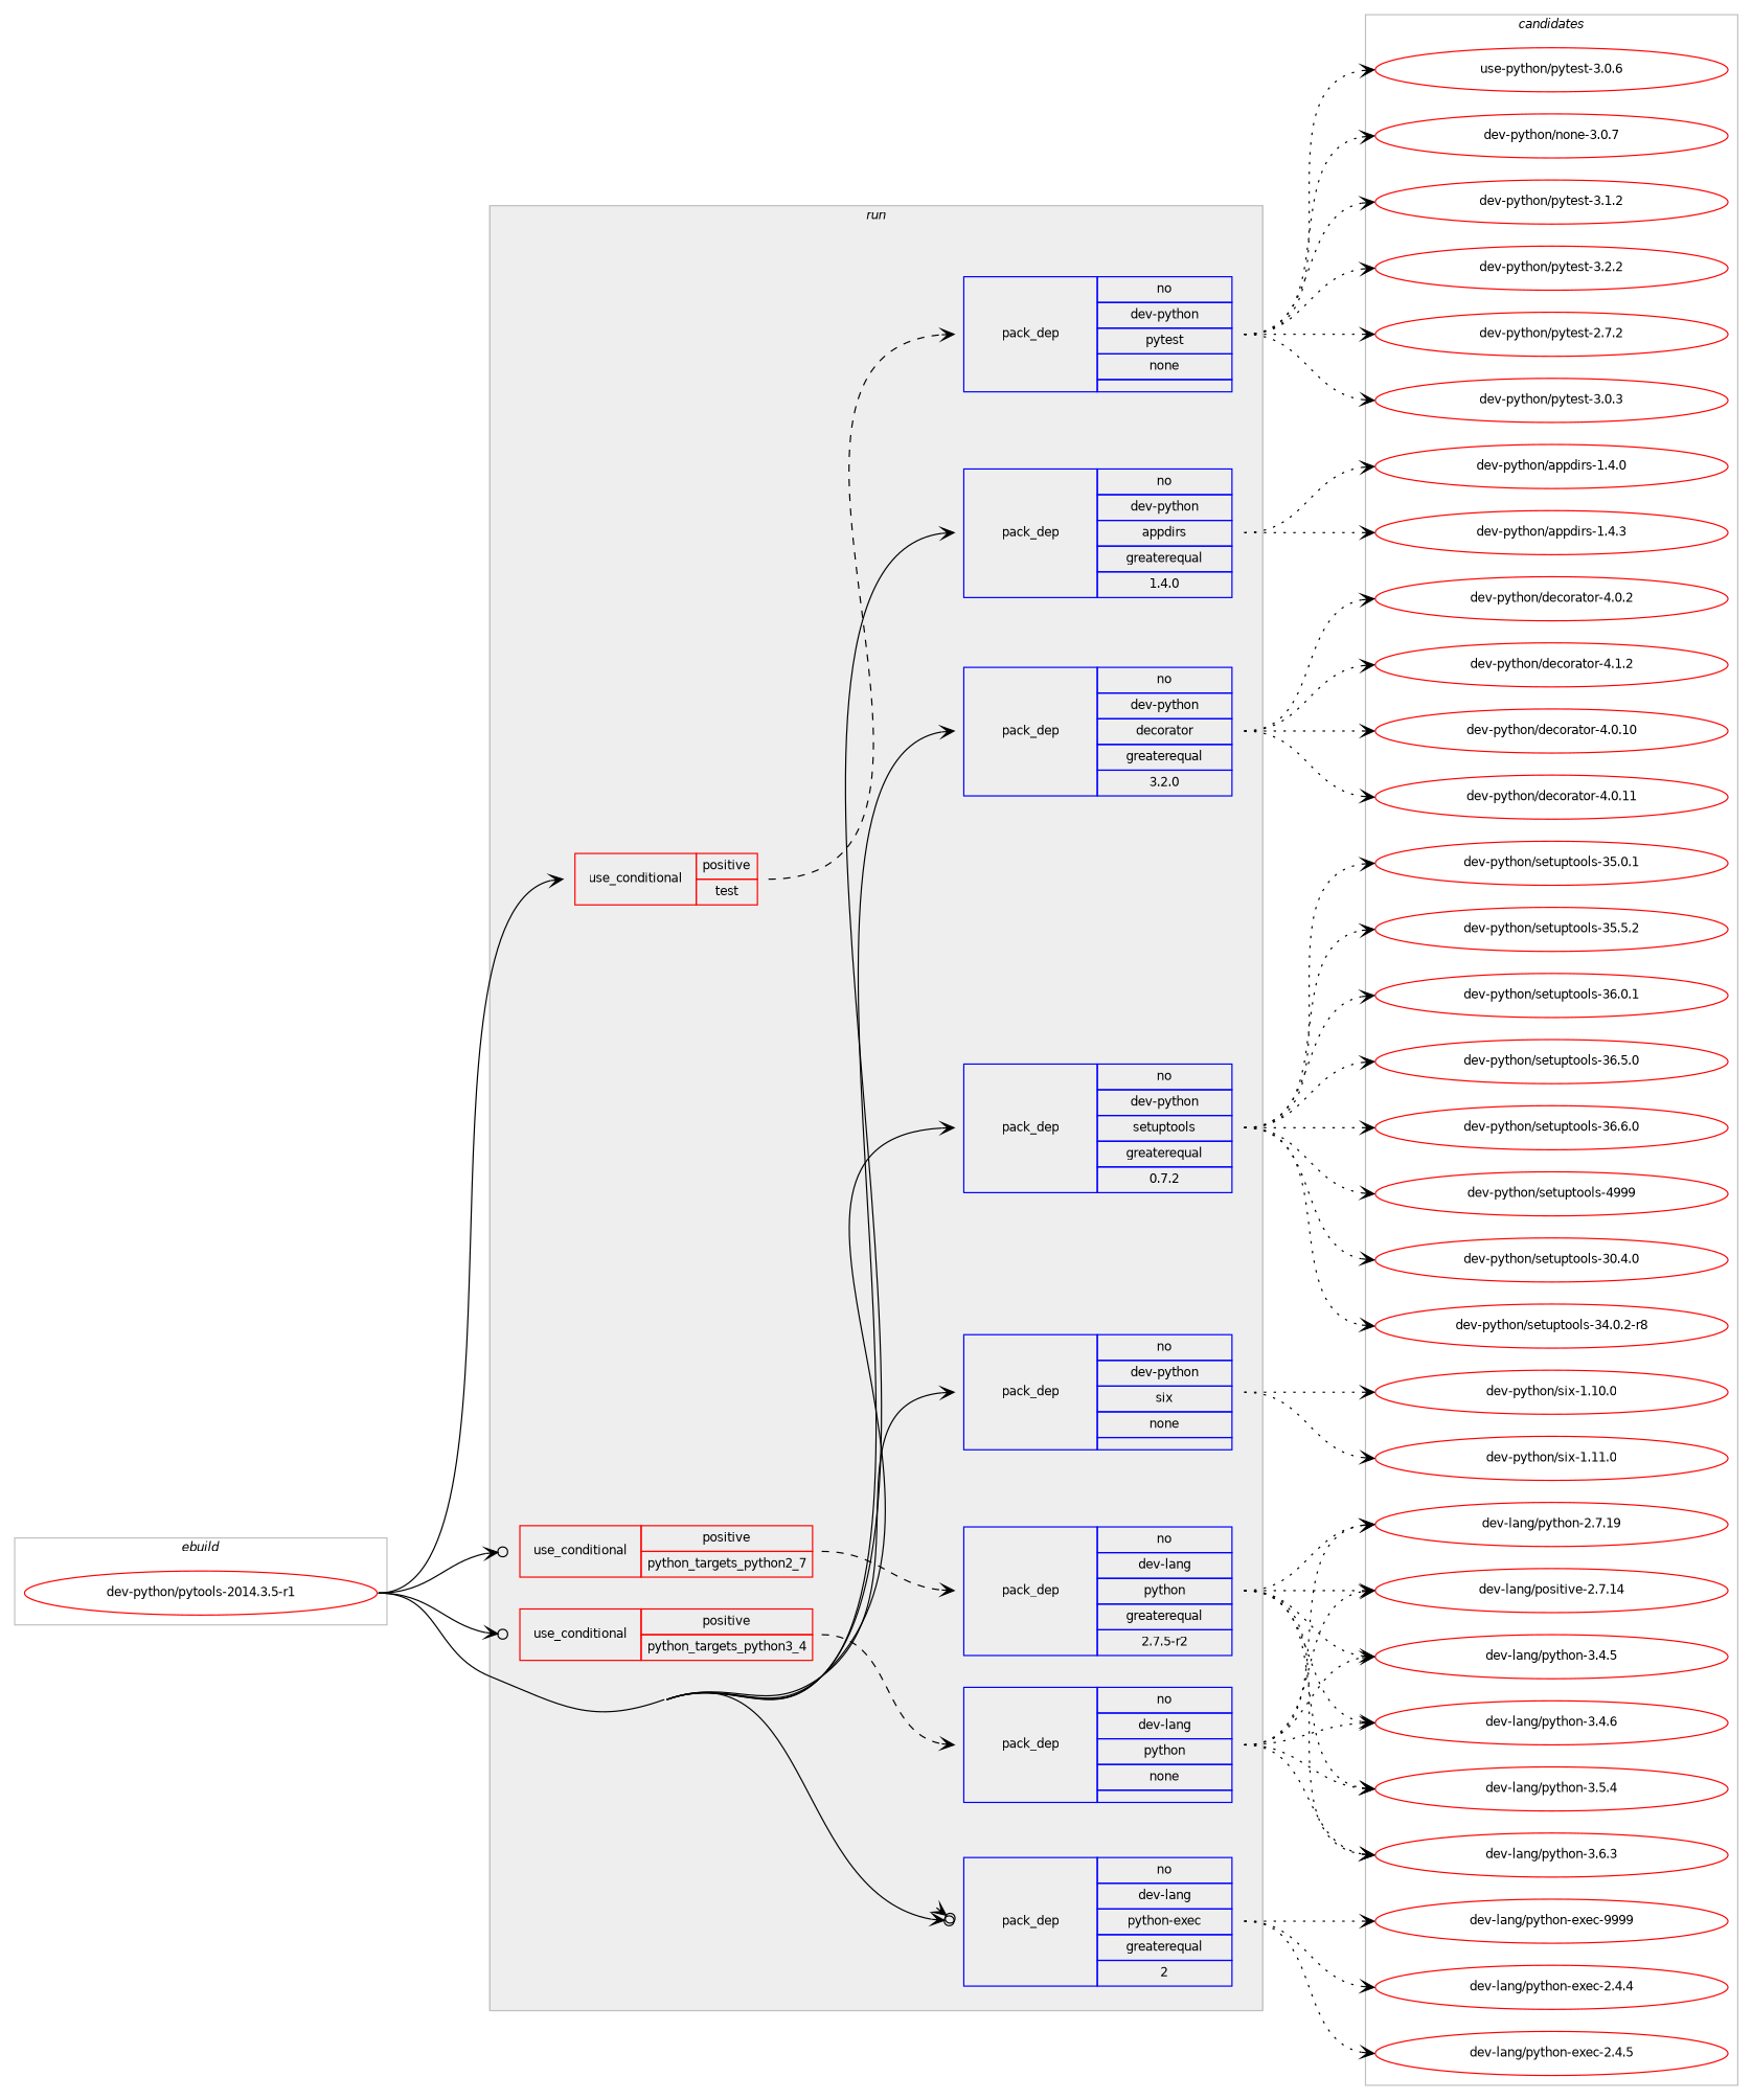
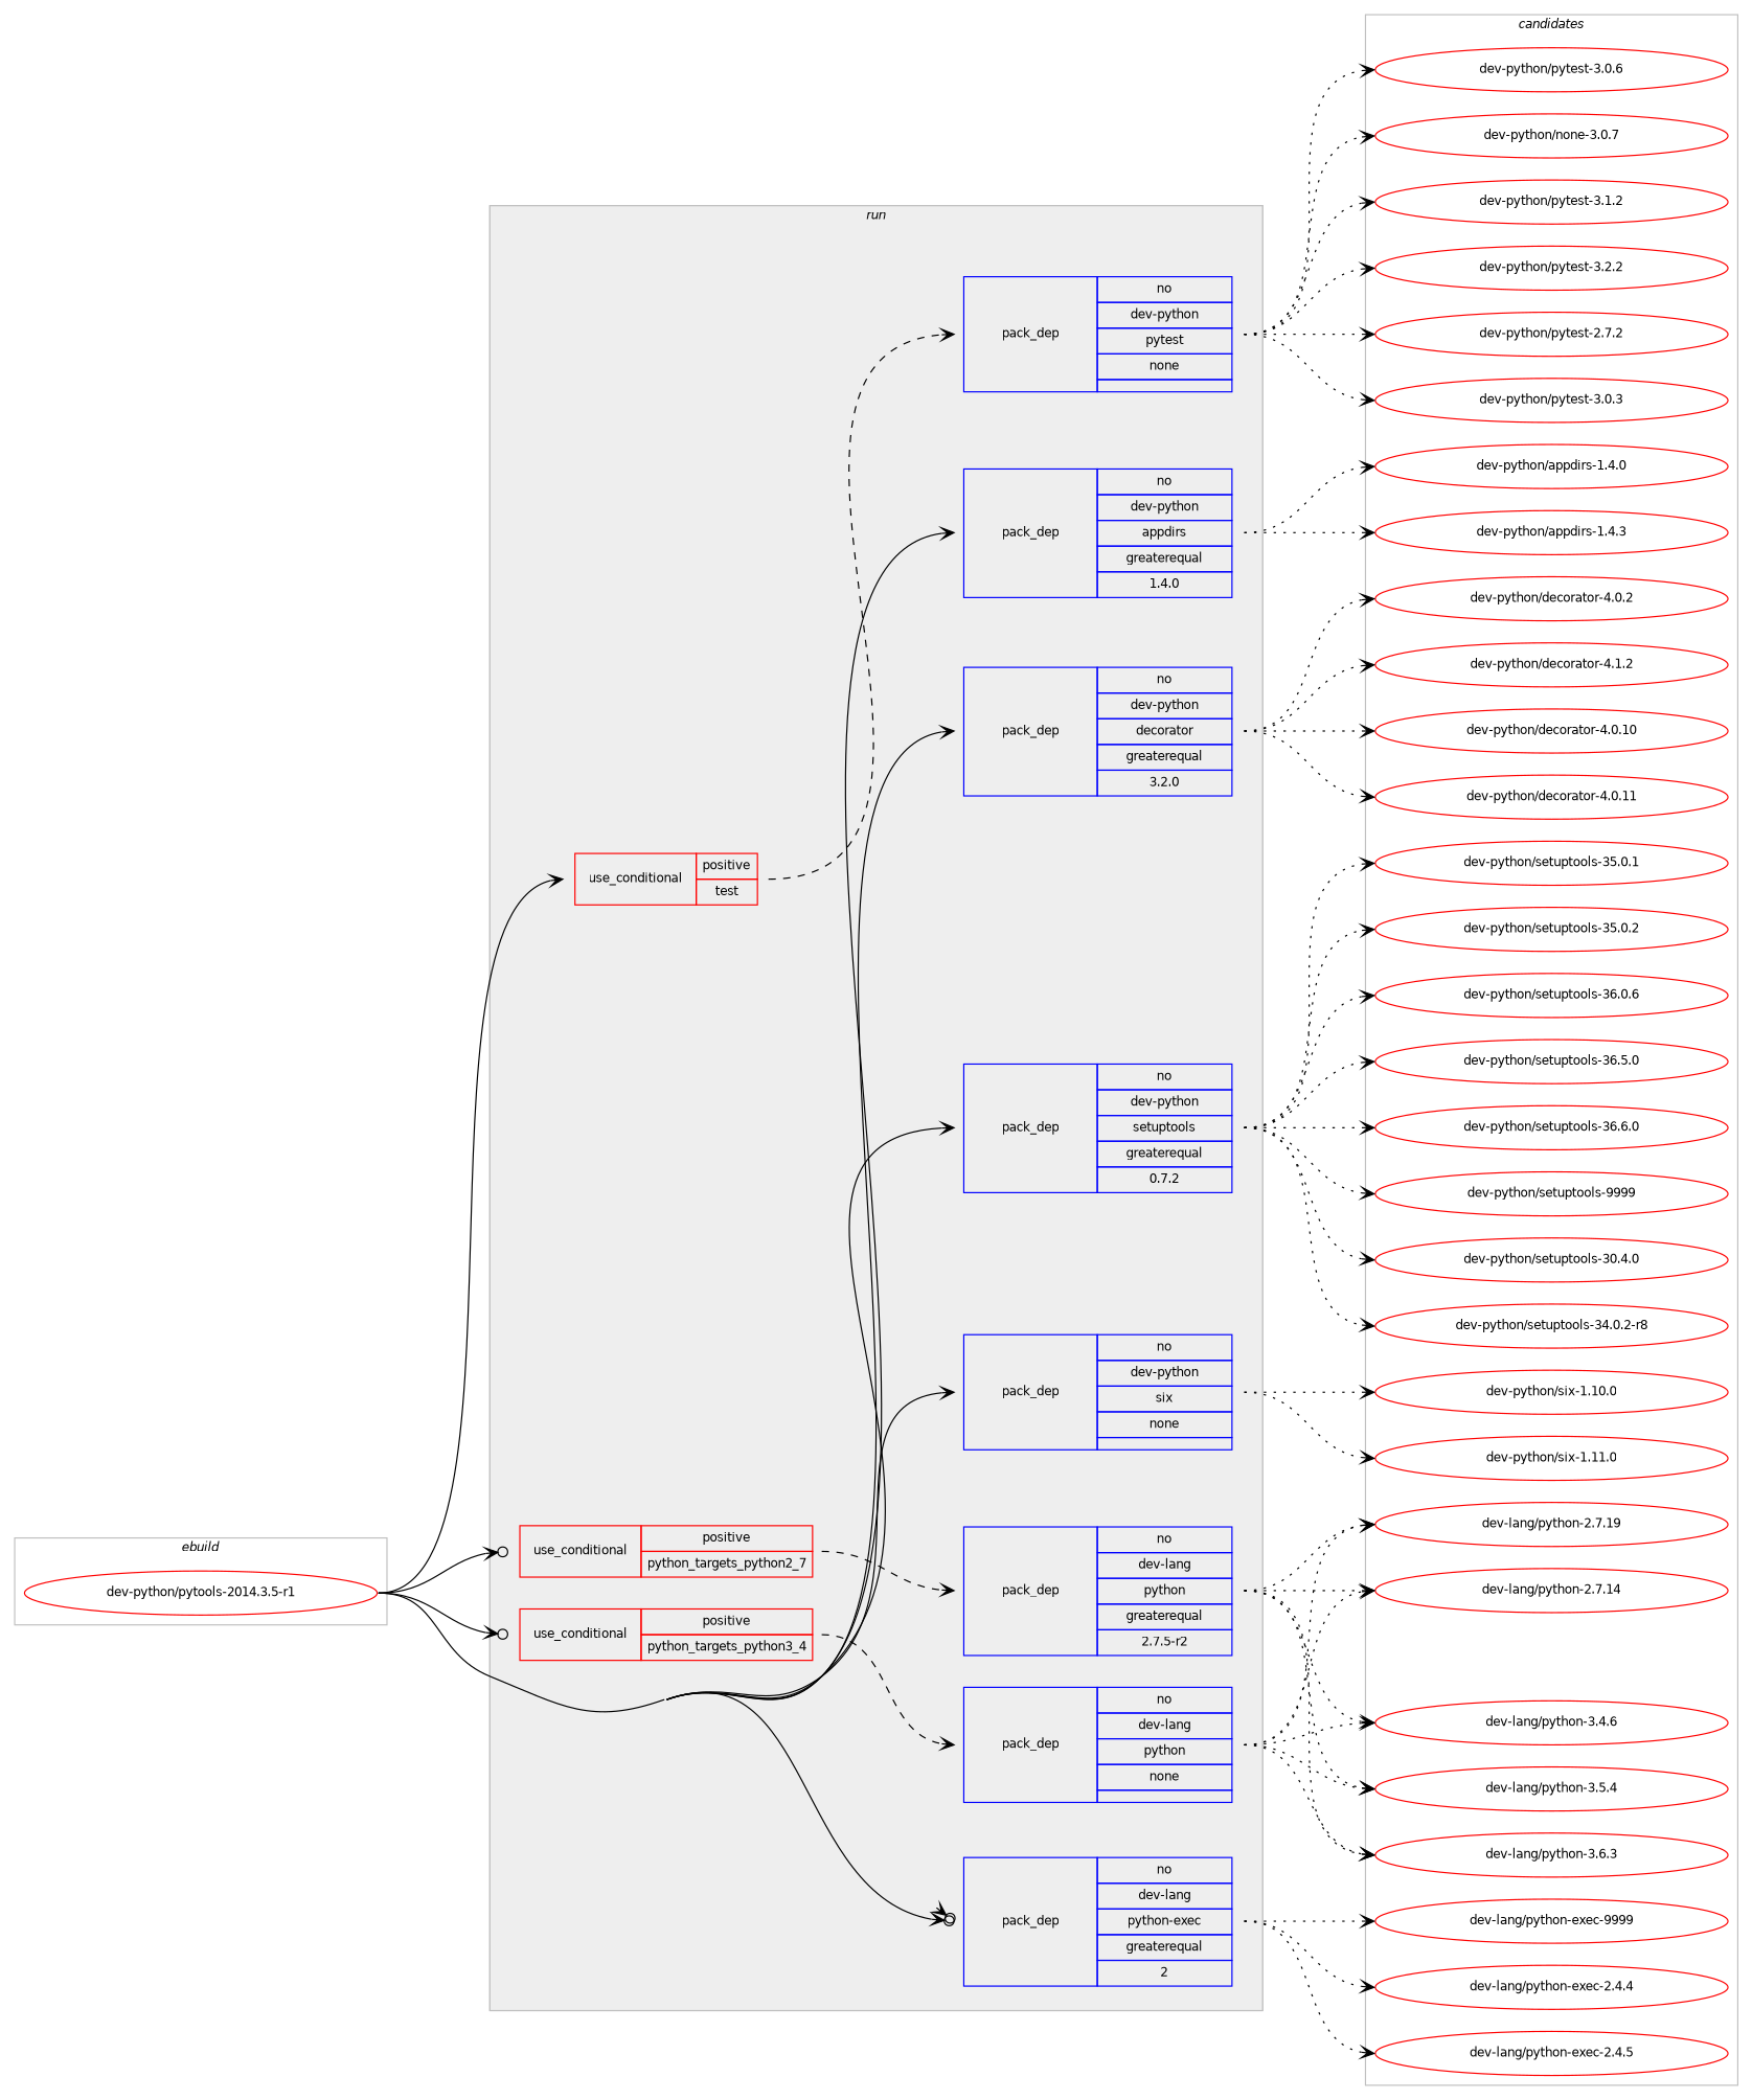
  digraph {
    compound=true
    concentrate=true
    fontname=Helvetica
    fontsize=10
    newrank=true
    rankdir=LR
    ranksep=1.5
    node [color=red fontname=Helvetica fontsize=10]
    edge [arrowhead=vee headport=w style=dotted tailport=e weight=100]
    n1 [label="dev-python/pytools-2014.3.5-r1" width=4]
    n2 [color=blue label=<<TABLE BORDER="0" CELLBORDER="1" CELLSPACING="0" CELLPADDING="4" WIDTH="220"><TR><TD ROWSPAN="6" CELLPADDING="30">pack_dep</TD></TR><TR><TD WIDTH="110">no</TD></TR><TR><TD>dev-python</TD></TR><TR><TD>pytest</TD></TR><TR><TD>none</TD></TR><TR><TD></TD></TR></TABLE>> shape=none]
    n3 [label=<<TABLE BORDER="0" CELLBORDER="1" CELLSPACING="0" CELLPADDING="4"><TR><TD ROWSPAN="3" CELLPADDING="10">use_conditional</TD></TR><TR><TD>positive</TD></TR><TR><TD>test</TD></TR></TABLE>> shape=none]
    n4 [color=blue label=<<TABLE BORDER="0" CELLBORDER="1" CELLSPACING="0" CELLPADDING="4" WIDTH="220"><TR><TD ROWSPAN="6" CELLPADDING="30">pack_dep</TD></TR><TR><TD WIDTH="110">no</TD></TR><TR><TD>dev-python</TD></TR><TR><TD>appdirs</TD></TR><TR><TD>greaterequal</TD></TR><TR><TD>1.4.0</TD></TR></TABLE>> shape=none]
    n5 [color=blue label=<<TABLE BORDER="0" CELLBORDER="1" CELLSPACING="0" CELLPADDING="4" WIDTH="220"><TR><TD ROWSPAN="6" CELLPADDING="30">pack_dep</TD></TR><TR><TD WIDTH="110">no</TD></TR><TR><TD>dev-python</TD></TR><TR><TD>decorator</TD></TR><TR><TD>greaterequal</TD></TR><TR><TD>3.2.0</TD></TR></TABLE>> shape=none]
    n6 [color=blue label=<<TABLE BORDER="0" CELLBORDER="1" CELLSPACING="0" CELLPADDING="4" WIDTH="220"><TR><TD ROWSPAN="6" CELLPADDING="30">pack_dep</TD></TR><TR><TD WIDTH="110">no</TD></TR><TR><TD>dev-python</TD></TR><TR><TD>setuptools</TD></TR><TR><TD>greaterequal</TD></TR><TR><TD>0.7.2</TD></TR></TABLE>> shape=none]
    n7 [color=blue label=<<TABLE BORDER="0" CELLBORDER="1" CELLSPACING="0" CELLPADDING="4" WIDTH="220"><TR><TD ROWSPAN="6" CELLPADDING="30">pack_dep</TD></TR><TR><TD WIDTH="110">no</TD></TR><TR><TD>dev-python</TD></TR><TR><TD>six</TD></TR><TR><TD>none</TD></TR><TR><TD></TD></TR></TABLE>> shape=none]
    n8 [color=blue label=<<TABLE BORDER="0" CELLBORDER="1" CELLSPACING="0" CELLPADDING="4" WIDTH="220"><TR><TD ROWSPAN="6" CELLPADDING="30">pack_dep</TD></TR><TR><TD WIDTH="110">no</TD></TR><TR><TD>dev-lang</TD></TR><TR><TD>python</TD></TR><TR><TD>greaterequal</TD></TR><TR><TD>2.7.5-r2</TD></TR></TABLE>> shape=none]
    n9 [label=<<TABLE BORDER="0" CELLBORDER="1" CELLSPACING="0" CELLPADDING="4"><TR><TD ROWSPAN="3" CELLPADDING="10">use_conditional</TD></TR><TR><TD>positive</TD></TR><TR><TD>python_targets_python2_7</TD></TR></TABLE>> shape=none]
    n10 [color=blue label=<<TABLE BORDER="0" CELLBORDER="1" CELLSPACING="0" CELLPADDING="4" WIDTH="220"><TR><TD ROWSPAN="6" CELLPADDING="30">pack_dep</TD></TR><TR><TD WIDTH="110">no</TD></TR><TR><TD>dev-lang</TD></TR><TR><TD>python</TD></TR><TR><TD>none</TD></TR><TR><TD></TD></TR></TABLE>> shape=none]
    n11 [label=<<TABLE BORDER="0" CELLBORDER="1" CELLSPACING="0" CELLPADDING="4"><TR><TD ROWSPAN="3" CELLPADDING="10">use_conditional</TD></TR><TR><TD>positive</TD></TR><TR><TD>python_targets_python3_4</TD></TR></TABLE>> shape=none]
    n12 [color=blue label=<<TABLE BORDER="0" CELLBORDER="1" CELLSPACING="0" CELLPADDING="4" WIDTH="220"><TR><TD ROWSPAN="6" CELLPADDING="30">pack_dep</TD></TR><TR><TD WIDTH="110">no</TD></TR><TR><TD>dev-lang</TD></TR><TR><TD>python-exec</TD></TR><TR><TD>greaterequal</TD></TR><TR><TD>2</TD></TR></TABLE>> shape=none]
    n13 [label="dev-python/pytest-2.7.2" width=4]
    n14 [label="dev-python/pytest-3.0.3" width=4]
-   n15 [label="use-python/pytest-3.0.6" width=4]
+   n15 [label="dev-python/pytest-3.0.6" width=4]
    n16 [label="dev-python/none-3.0.7" width=4]
    n17 [label="dev-python/pytest-3.1.2" width=4]
    n18 [label="dev-python/pytest-3.2.2" width=4]
    n19 [label="dev-python/appdirs-1.4.0" width=4]
    n20 [label="dev-python/appdirs-1.4.3" width=4]
    n21 [label="dev-python/decorator-4.0.10" width=4]
    n22 [label="dev-python/decorator-4.0.11" width=4]
    n23 [label="dev-python/decorator-4.0.2" width=4]
    n24 [label="dev-python/decorator-4.1.2" width=4]
    n25 [label="dev-python/setuptools-30.4.0" width=4]
    n26 [label="dev-python/setuptools-34.0.2-r8" width=4]
    n27 [label="dev-python/setuptools-35.0.1" width=4]
-   n28 [label="dev-python/setuptools-35.5.2" width=4]
-   n29 [label="dev-python/setuptools-36.0.1" width=4]
+   n28 [label="dev-python/setuptools-35.0.2" width=4]
+   n29 [label="dev-python/setuptools-36.0.6" width=4]
    n30 [label="dev-python/setuptools-36.5.0" width=4]
    n31 [label="dev-python/setuptools-36.6.0" width=4]
-   n32 [label="dev-python/setuptools-4999" width=4]
+   n32 [label="dev-python/setuptools-9999" width=4]
    n33 [label="dev-python/six-1.10.0" width=4]
    n34 [label="dev-python/six-1.11.0" width=4]
    n35 [label="dev-lang/python-2.7.19" width=4]
-   n36 [label="dev-lang/positive-2.7.14" width=4]
-   n37 [label="dev-lang/python-3.4.5" width=4]
+   n36 [label="dev-lang/python-2.7.14" width=4]
    n38 [label="dev-lang/python-3.4.6" width=4]
    n39 [label="dev-lang/python-3.5.4" width=4]
    n40 [label="dev-lang/python-3.6.3" width=4]
    n41 [label="dev-lang/python-exec-2.4.4" width=4]
    n42 [label="dev-lang/python-exec-2.4.5" width=4]
    n43 [label="dev-lang/python-exec-9999" width=4]
    subgraph cluster_1 {
      color=gray
      label=<<i>ebuild</i>>
      rank=same
      n1
    }
    subgraph cluster_2 {
      color=gray
      label=<<i>dependencies</i>>
      subgraph cluster_3 {
        color=gray
        fillcolor="#eeeeee"
        label=<<i>compile</i>>
        style=filled
        subgraph sub_4 {
          color=gray
          fillcolor="#eeeeee"
          label=<<i>compile</i>>
          style=filled
          n3
          subgraph sub_5 {
            color=gray
            fillcolor="#eeeeee"
            label=<<i>compile</i>>
            style=filled
            n2
          }
        }
        subgraph sub_6 {
          color=gray
          fillcolor="#eeeeee"
          label=<<i>compile</i>>
          style=filled
          n4
        }
        subgraph sub_7 {
          color=gray
          fillcolor="#eeeeee"
          label=<<i>compile</i>>
          style=filled
          n5
        }
        subgraph sub_8 {
          color=gray
          fillcolor="#eeeeee"
          label=<<i>compile</i>>
          style=filled
          n6
        }
        subgraph sub_9 {
          color=gray
          fillcolor="#eeeeee"
          label=<<i>compile</i>>
          style=filled
          n7
        }
      }
      subgraph cluster_10 {
        color=gray
        fillcolor="#eeeeee"
        label=<<i>compile and run</i>>
        style=filled
        subgraph sub_11 {
          color=gray
          fillcolor="#eeeeee"
          label=<<i>compile and run</i>>
          style=filled
          n9
          subgraph sub_12 {
            color=gray
            fillcolor="#eeeeee"
            label=<<i>compile and run</i>>
            style=filled
            n8
          }
        }
        subgraph sub_13 {
          color=gray
          fillcolor="#eeeeee"
          label=<<i>compile and run</i>>
          style=filled
          n11
          subgraph sub_14 {
            color=gray
            fillcolor="#eeeeee"
            label=<<i>compile and run</i>>
            style=filled
            n10
          }
        }
        subgraph sub_15 {
          color=gray
          fillcolor="#eeeeee"
          label=<<i>compile and run</i>>
          style=filled
          n12
        }
      }
      subgraph cluster_16 {
        color=gray
        fillcolor="#eeeeee"
        label=<<i>run</i>>
        style=filled
      }
    }
    subgraph cluster_17 {
      color=gray
      label=<<i>candidates</i>>
      rank=same
      subgraph sub_18 {
        color=black
        label=<<i>candidates</i>>
        nodesep=1
        rank=same
        n13
        n14
        n15
        n16
        n17
        n18
      }
      subgraph sub_19 {
        color=black
        label=<<i>candidates</i>>
        nodesep=1
        rank=same
        n19
        n20
      }
      subgraph sub_20 {
        color=black
        label=<<i>candidates</i>>
        nodesep=1
        rank=same
        n21
        n22
        n23
        n24
      }
      subgraph sub_21 {
        color=black
        label=<<i>candidates</i>>
        nodesep=1
        rank=same
        n25
        n26
        n27
        n28
        n29
        n30
        n31
        n32
      }
      subgraph sub_22 {
        color=black
        label=<<i>candidates</i>>
        nodesep=1
        rank=same
        n33
        n34
      }
      subgraph sub_23 {
        color=black
        label=<<i>candidates</i>>
        nodesep=1
        rank=same
        n35
        n36
-       n37
        n38
        n39
        n40
      }
      subgraph sub_24 {
        color=black
        label=<<i>candidates</i>>
        nodesep=1
        rank=same
        n35
        n36
-       n37
        n38
        n39
        n40
      }
      subgraph sub_25 {
        color=black
        label=<<i>candidates</i>>
        nodesep=1
        rank=same
        n41
        n42
        n43
      }
    }
    n1 -> n3 [style=solid weight=20]
    n1 -> n4 [style=solid weight=20]
    n1 -> n5 [style=solid weight=20]
    n1 -> n6 [style=solid weight=20]
    n1 -> n7 [style=solid weight=20]
    n1 -> n9 [arrowhead=odotvee style=solid weight=20]
    n1 -> n11 [arrowhead=odotvee style=solid weight=20]
    n1 -> n12 [arrowhead=odotvee style=solid weight=20]
    n2 -> n13
    n2 -> n14
    n2 -> n15
    n2 -> n16
    n2 -> n17
    n2 -> n18
    n3 -> n2 [style=dashed weight=20]
    n4 -> n19
    n4 -> n20
    n5 -> n21
    n5 -> n22
    n5 -> n23
    n5 -> n24
    n6 -> n25
    n6 -> n26
    n6 -> n27
    n6 -> n28
    n6 -> n29
    n6 -> n30
    n6 -> n31
    n6 -> n32
    n7 -> n33
    n7 -> n34
    n8 -> n35
    n8 -> n36
-   n8 -> n37
    n8 -> n38
    n8 -> n39
    n8 -> n40
    n9 -> n8 [style=dashed weight=20]
    n10 -> n35
    n10 -> n36
-   n10 -> n37
    n10 -> n38
    n10 -> n39
    n10 -> n40
    n11 -> n10 [style=dashed weight=20]
    n12 -> n41
    n12 -> n42
    n12 -> n43
  }
